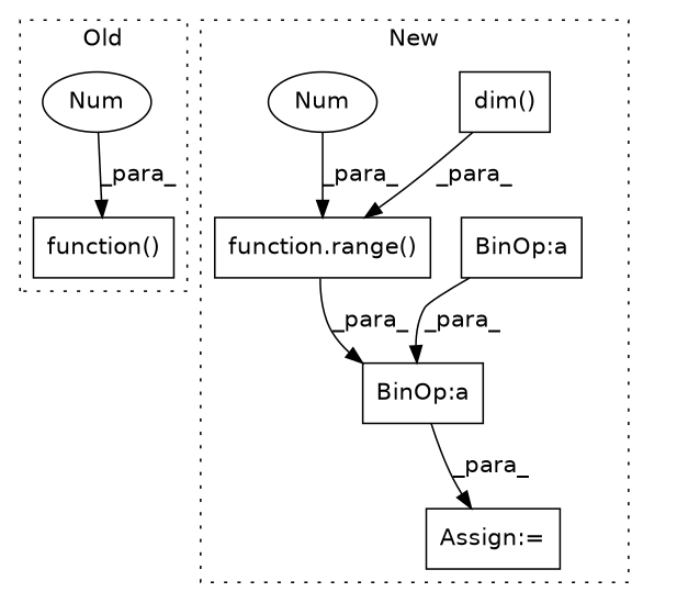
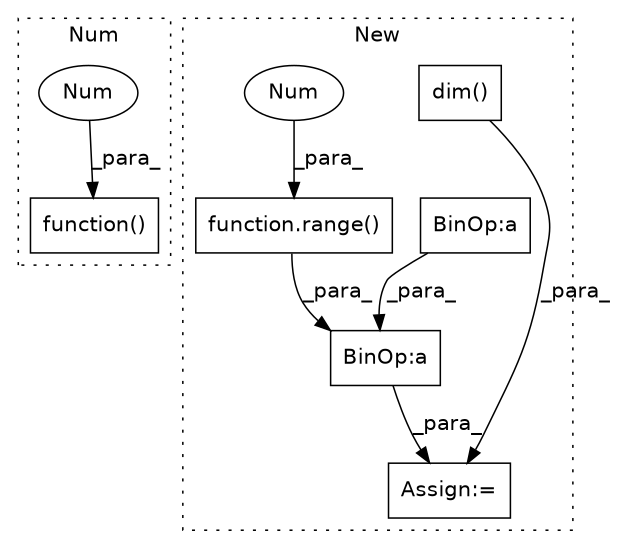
  digraph {
    fontname="DejaVu Sans"
    node [a=75 fontname="DejaVu Sans" l=3 shape=box]
    edge [fontname="DejaVu Sans"]
    n1 [l="18,1" label="function()" s="3137,3156"]
    n2 [a=76 l=1 label=Num s=3155 shape=ellipse]
    n3 [l=12 label="dim()" s=2689]
    n4 [l="6,1" label="function.range()" s="2680,2701"]
    n5 [a=82 label="BinOp:a" s=2735]
    n6 [a=82 label="BinOp:a" s=2631]
    n7 [a=76 l=1 label=Num s=2686 shape=ellipse]
    n8 [a=68 label="Assign:=" s=2715]
    subgraph cluster_1 {
-     label=Old
+     label=Num
      style=dotted
      n1
      n2
    }
    subgraph cluster_2 {
      label=New
      style=dotted
      n3
      n4
      n5
      n6
      n7
      n8
    }
    n2 -> n1 [label=_para_]
-   n3 -> n4 [label=_para_]
+   n3 -> n8 [label=_para_]
    n4 -> n5 [label=_para_]
    n5 -> n8 [label=_para_]
    n6 -> n5 [label=_para_]
    n7 -> n4 [label=_para_]
  }
